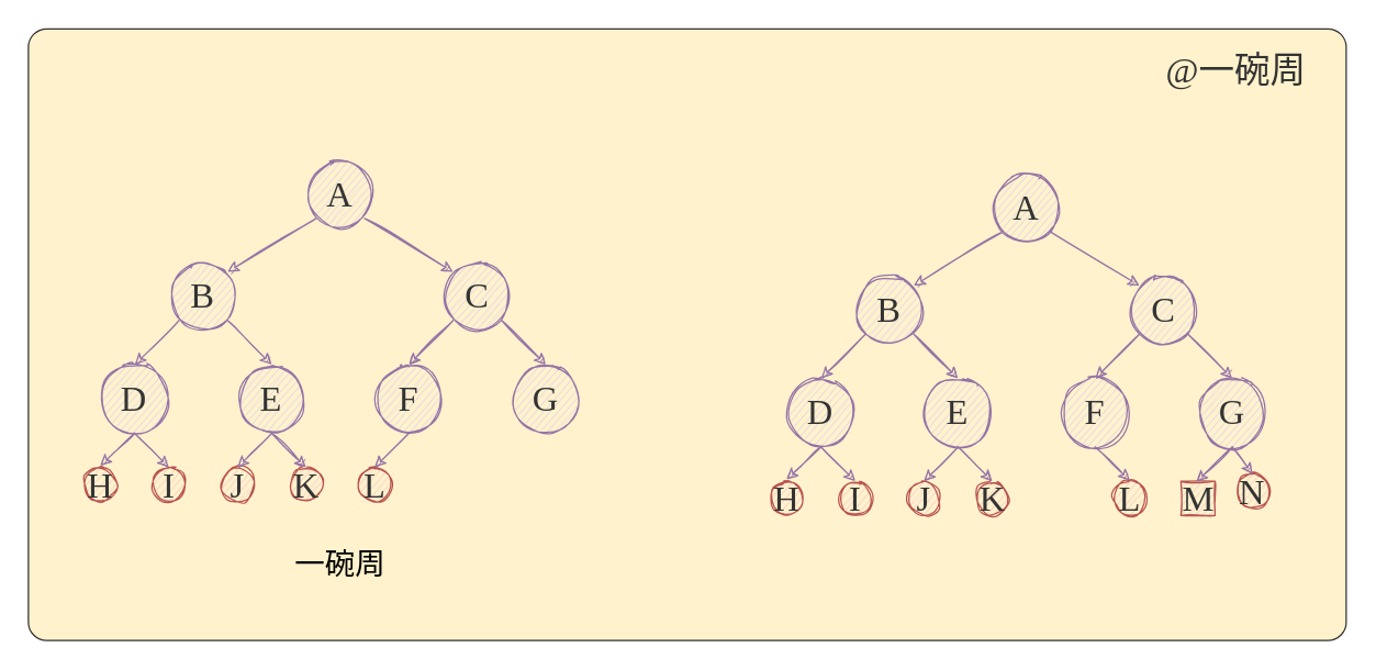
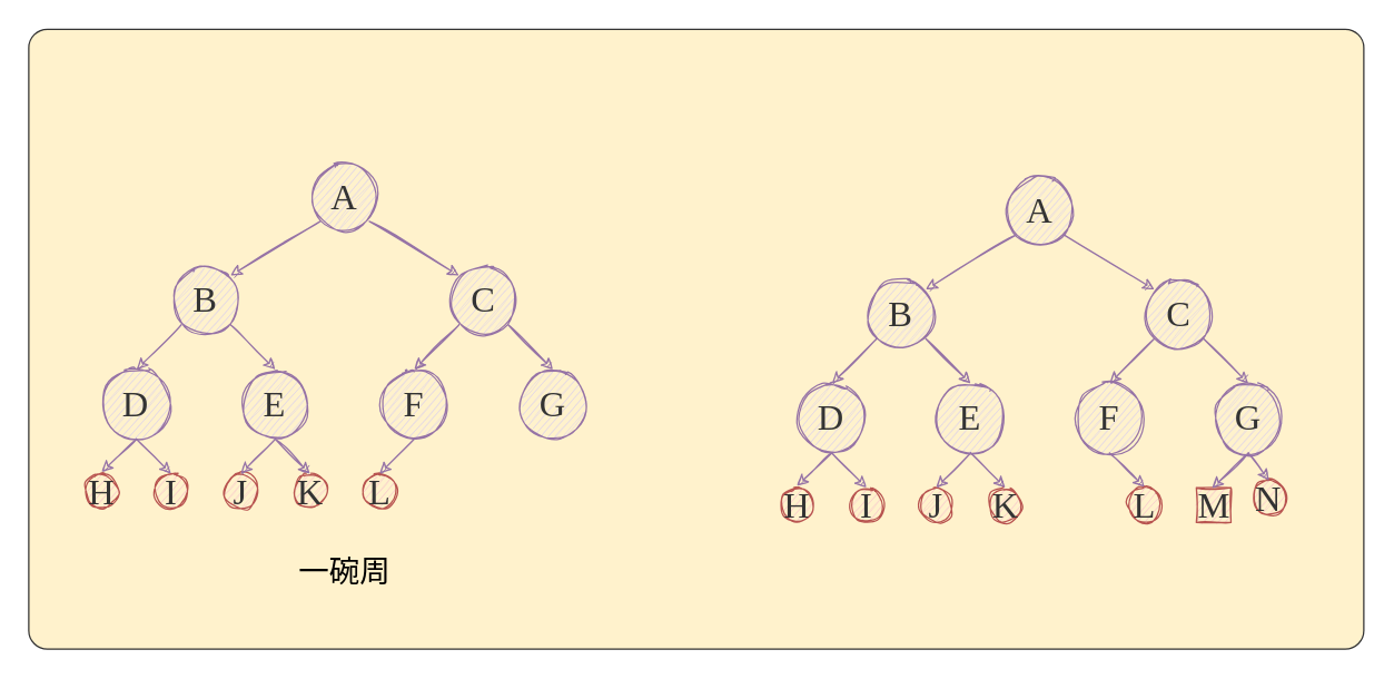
  <mxCell id="0" />
  <mxCell id="1" parent="0" />
  <mxCell id="2" value="" style="rounded=1;whiteSpace=wrap;html=1;sketch=0;fillStyle=auto;fontFamily=Comic Sans MS;fontSize=26;strokeColor=#333333;fillColor=#fff2cc;arcSize=3;" parent="1" vertex="1"><mxGeometry x="20" y="20.5" width="960" height="445.5" as="geometry" /></mxCell>
  <mxCell id="3" style="edgeStyle=none;rounded=0;sketch=1;orthogonalLoop=1;jettySize=auto;html=1;exitX=0.5;exitY=1;exitDx=0;exitDy=0;strokeColor=#9673A6;" parent="1" edge="1"><mxGeometry relative="1" as="geometry"><mxPoint x="500" y="346" as="sourcePoint" /></mxGeometry></mxCell>
- <mxCell id="4" value="@一碗周" style="text;html=1;strokeColor=none;fillColor=none;align=center;verticalAlign=middle;whiteSpace=wrap;rounded=0;sketch=1;fillStyle=auto;fontFamily=Comic Sans MS;fontSize=26;fontColor=#333333;" parent="1" vertex="1"><mxGeometry x="840" y="36" width="120" height="30" as="geometry" /></mxCell>
  <mxCell id="5" value="&lt;font style=&quot;font-size: 26px&quot; face=&quot;Comic Sans MS&quot; color=&quot;#333333&quot;&gt;A&lt;/font&gt;" style="ellipse;whiteSpace=wrap;html=1;fillColor=#e1d5e7;strokeColor=#9673a6;sketch=1;fillStyle=auto;" parent="1" vertex="1"><mxGeometry x="222.257" y="116" width="49.925" height="49.925" as="geometry" /></mxCell>
  <mxCell id="6" value="&lt;span style=&quot;color: rgb(51 , 51 , 51) ; font-family: &amp;#34;comic sans ms&amp;#34; ; font-size: 26px&quot;&gt;B&lt;/span&gt;" style="ellipse;whiteSpace=wrap;html=1;fillColor=#e1d5e7;strokeColor=#9673a6;sketch=1;fillStyle=auto;" parent="1" vertex="1"><mxGeometry x="122.407" y="190.263" width="49.925" height="49.925" as="geometry" /></mxCell>
  <mxCell id="7" style="rounded=0;sketch=1;orthogonalLoop=1;jettySize=auto;html=1;exitX=0;exitY=1;exitDx=0;exitDy=0;entryX=1;entryY=0;entryDx=0;entryDy=0;strokeColor=#9673A6;" parent="1" source="5" target="6" edge="1"><mxGeometry relative="1" as="geometry" /></mxCell>
  <mxCell id="8" value="&lt;span style=&quot;color: rgb(51 , 51 , 51) ; font-family: &amp;#34;comic sans ms&amp;#34; ; font-size: 26px&quot;&gt;C&lt;/span&gt;" style="ellipse;whiteSpace=wrap;html=1;fillColor=#e1d5e7;strokeColor=#9673a6;sketch=1;fillStyle=auto;" parent="1" vertex="1"><mxGeometry x="322.108" y="190.263" width="49.925" height="49.925" as="geometry" /></mxCell>
  <mxCell id="9" style="edgeStyle=none;rounded=0;sketch=1;orthogonalLoop=1;jettySize=auto;html=1;exitX=1;exitY=1;exitDx=0;exitDy=0;entryX=0;entryY=0;entryDx=0;entryDy=0;strokeColor=#9673A6;" parent="1" source="5" target="8" edge="1"><mxGeometry relative="1" as="geometry" /></mxCell>
  <mxCell id="10" value="&lt;span style=&quot;color: rgb(51 , 51 , 51) ; font-family: &amp;#34;comic sans ms&amp;#34; ; font-size: 26px&quot;&gt;D&lt;/span&gt;" style="ellipse;whiteSpace=wrap;html=1;fillColor=#e1d5e7;strokeColor=#9673a6;sketch=1;fillStyle=auto;" parent="1" vertex="1"><mxGeometry x="72.481" y="265.15" width="49.925" height="49.925" as="geometry" /></mxCell>
  <mxCell id="11" style="edgeStyle=none;rounded=0;sketch=1;orthogonalLoop=1;jettySize=auto;html=1;exitX=0;exitY=1;exitDx=0;exitDy=0;entryX=0.5;entryY=0;entryDx=0;entryDy=0;strokeColor=#9673A6;" parent="1" source="6" target="10" edge="1"><mxGeometry relative="1" as="geometry" /></mxCell>
  <mxCell id="12" value="&lt;span style=&quot;color: rgb(51 , 51 , 51) ; font-family: &amp;#34;comic sans ms&amp;#34; ; font-size: 26px&quot;&gt;E&lt;/span&gt;" style="ellipse;whiteSpace=wrap;html=1;fillColor=#e1d5e7;strokeColor=#9673a6;sketch=1;fillStyle=auto;" parent="1" vertex="1"><mxGeometry x="172.332" y="265.15" width="49.925" height="49.925" as="geometry" /></mxCell>
  <mxCell id="13" style="edgeStyle=none;rounded=0;sketch=1;orthogonalLoop=1;jettySize=auto;html=1;exitX=1;exitY=1;exitDx=0;exitDy=0;strokeColor=#9673A6;entryX=0.5;entryY=0;entryDx=0;entryDy=0;" parent="1" source="6" target="12" edge="1"><mxGeometry relative="1" as="geometry" /></mxCell>
  <mxCell id="14" value="&lt;span style=&quot;color: rgb(51 , 51 , 51) ; font-family: &amp;#34;comic sans ms&amp;#34; ; font-size: 26px&quot;&gt;F&lt;/span&gt;" style="ellipse;whiteSpace=wrap;html=1;fillColor=#e1d5e7;strokeColor=#9673a6;sketch=1;fillStyle=auto;" parent="1" vertex="1"><mxGeometry x="272.183" y="265.15" width="49.925" height="49.925" as="geometry" /></mxCell>
  <mxCell id="15" style="edgeStyle=none;rounded=0;sketch=1;orthogonalLoop=1;jettySize=auto;html=1;exitX=0;exitY=1;exitDx=0;exitDy=0;entryX=0.5;entryY=0;entryDx=0;entryDy=0;strokeColor=#9673A6;" parent="1" source="8" target="14" edge="1"><mxGeometry relative="1" as="geometry" /></mxCell>
  <mxCell id="16" value="&lt;span style=&quot;color: rgb(51 , 51 , 51) ; font-family: &amp;#34;comic sans ms&amp;#34; ; font-size: 26px&quot;&gt;G&lt;/span&gt;" style="ellipse;whiteSpace=wrap;html=1;fillColor=#e1d5e7;strokeColor=#9673a6;sketch=1;fillStyle=auto;" parent="1" vertex="1"><mxGeometry x="372.033" y="265.15" width="49.925" height="49.925" as="geometry" /></mxCell>
  <mxCell id="17" style="edgeStyle=none;rounded=0;sketch=1;orthogonalLoop=1;jettySize=auto;html=1;exitX=1;exitY=1;exitDx=0;exitDy=0;entryX=0.5;entryY=0;entryDx=0;entryDy=0;strokeColor=#9673A6;" parent="1" source="8" target="16" edge="1"><mxGeometry relative="1" as="geometry" /></mxCell>
  <mxCell id="18" value="&lt;span style=&quot;color: rgb(51 , 51 , 51) ; font-family: &amp;#34;comic sans ms&amp;#34; ; font-size: 26px&quot;&gt;L&lt;/span&gt;" style="ellipse;whiteSpace=wrap;html=1;fillColor=#f8cecc;strokeColor=#b85450;sketch=1;fillStyle=auto;" vertex="1" parent="1"><mxGeometry x="259.701" y="340.038" width="24.963" height="24.962" as="geometry" /></mxCell>
  <mxCell id="19" style="edgeStyle=none;rounded=0;sketch=1;orthogonalLoop=1;jettySize=auto;html=1;exitX=0.5;exitY=1;exitDx=0;exitDy=0;strokeColor=#9673A6;entryX=0.5;entryY=0;entryDx=0;entryDy=0;" edge="1" parent="1" source="14" target="18"><mxGeometry relative="1" as="geometry" /></mxCell>
  <mxCell id="20" value="&lt;span style=&quot;color: rgb(51 , 51 , 51) ; font-family: &amp;#34;comic sans ms&amp;#34; ; font-size: 26px&quot;&gt;H&lt;/span&gt;" style="ellipse;whiteSpace=wrap;html=1;fillColor=#f8cecc;strokeColor=#b85450;sketch=1;fillStyle=auto;" vertex="1" parent="1"><mxGeometry x="60" y="340.038" width="24.963" height="24.962" as="geometry" /></mxCell>
  <mxCell id="21" style="edgeStyle=none;rounded=0;sketch=1;orthogonalLoop=1;jettySize=auto;html=1;exitX=0.5;exitY=1;exitDx=0;exitDy=0;entryX=0.492;entryY=-0.05;entryDx=0;entryDy=0;entryPerimeter=0;fontSize=22;strokeColor=#9673A6;" edge="1" parent="1" source="10" target="20"><mxGeometry relative="1" as="geometry" /></mxCell>
  <mxCell id="22" value="&lt;span style=&quot;color: rgb(51 , 51 , 51) ; font-family: &amp;#34;comic sans ms&amp;#34; ; font-size: 26px&quot;&gt;I&lt;/span&gt;" style="ellipse;whiteSpace=wrap;html=1;fillColor=#f8cecc;strokeColor=#b85450;sketch=1;fillStyle=auto;" vertex="1" parent="1"><mxGeometry x="109.925" y="340.038" width="24.963" height="24.962" as="geometry" /></mxCell>
  <mxCell id="23" style="edgeStyle=none;rounded=0;sketch=1;orthogonalLoop=1;jettySize=auto;html=1;exitX=0.5;exitY=1;exitDx=0;exitDy=0;entryX=0.5;entryY=0;entryDx=0;entryDy=0;fontSize=22;strokeColor=#9673A6;" edge="1" parent="1" source="10" target="22"><mxGeometry relative="1" as="geometry" /></mxCell>
  <mxCell id="24" value="&lt;span style=&quot;color: rgb(51 , 51 , 51) ; font-family: &amp;#34;comic sans ms&amp;#34; ; font-size: 26px&quot;&gt;J&lt;/span&gt;" style="ellipse;whiteSpace=wrap;html=1;fillColor=#f8cecc;strokeColor=#b85450;sketch=1;fillStyle=auto;" vertex="1" parent="1"><mxGeometry x="159.851" y="340.038" width="24.963" height="24.962" as="geometry" /></mxCell>
  <mxCell id="25" style="edgeStyle=none;rounded=0;sketch=1;orthogonalLoop=1;jettySize=auto;html=1;exitX=0.5;exitY=1;exitDx=0;exitDy=0;entryX=0.5;entryY=0;entryDx=0;entryDy=0;fontSize=22;strokeColor=#9673A6;" edge="1" parent="1" source="12" target="24"><mxGeometry relative="1" as="geometry" /></mxCell>
  <mxCell id="26" value="&lt;span style=&quot;color: rgb(51 , 51 , 51) ; font-family: &amp;#34;comic sans ms&amp;#34; ; font-size: 26px&quot;&gt;K&lt;/span&gt;" style="ellipse;whiteSpace=wrap;html=1;fillColor=#f8cecc;strokeColor=#b85450;sketch=1;fillStyle=auto;" vertex="1" parent="1"><mxGeometry x="209.776" y="340.038" width="24.963" height="24.962" as="geometry" /></mxCell>
  <mxCell id="27" style="edgeStyle=none;rounded=0;sketch=1;orthogonalLoop=1;jettySize=auto;html=1;exitX=0.5;exitY=1;exitDx=0;exitDy=0;entryX=0.5;entryY=0;entryDx=0;entryDy=0;fontSize=22;strokeColor=#9673A6;" edge="1" parent="1" source="12" target="26"><mxGeometry relative="1" as="geometry" /></mxCell>
  <mxCell id="28" value="&lt;font style=&quot;font-size: 26px&quot; face=&quot;Comic Sans MS&quot; color=&quot;#333333&quot;&gt;A&lt;/font&gt;" style="ellipse;whiteSpace=wrap;html=1;fillColor=#e1d5e7;strokeColor=#9673a6;sketch=1;fillStyle=auto;" vertex="1" parent="1"><mxGeometry x="722.257" y="126" width="49.925" height="49.925" as="geometry" /></mxCell>
  <mxCell id="29" value="&lt;span style=&quot;color: rgb(51 , 51 , 51) ; font-family: &amp;#34;comic sans ms&amp;#34; ; font-size: 26px&quot;&gt;B&lt;/span&gt;" style="ellipse;whiteSpace=wrap;html=1;fillColor=#e1d5e7;strokeColor=#9673a6;sketch=1;fillStyle=auto;" vertex="1" parent="1"><mxGeometry x="622.407" y="200.263" width="49.925" height="49.925" as="geometry" /></mxCell>
  <mxCell id="30" style="rounded=0;sketch=1;orthogonalLoop=1;jettySize=auto;html=1;exitX=0;exitY=1;exitDx=0;exitDy=0;entryX=1;entryY=0;entryDx=0;entryDy=0;strokeColor=#9673A6;" edge="1" parent="1" source="28" target="29"><mxGeometry relative="1" as="geometry" /></mxCell>
  <mxCell id="31" value="&lt;span style=&quot;color: rgb(51 , 51 , 51) ; font-family: &amp;#34;comic sans ms&amp;#34; ; font-size: 26px&quot;&gt;C&lt;/span&gt;" style="ellipse;whiteSpace=wrap;html=1;fillColor=#e1d5e7;strokeColor=#9673a6;sketch=1;fillStyle=auto;" vertex="1" parent="1"><mxGeometry x="822.108" y="200.263" width="49.925" height="49.925" as="geometry" /></mxCell>
  <mxCell id="32" style="edgeStyle=none;rounded=0;sketch=1;orthogonalLoop=1;jettySize=auto;html=1;exitX=1;exitY=1;exitDx=0;exitDy=0;entryX=0;entryY=0;entryDx=0;entryDy=0;strokeColor=#9673A6;" edge="1" parent="1" source="28" target="31"><mxGeometry relative="1" as="geometry" /></mxCell>
  <mxCell id="33" value="&lt;span style=&quot;color: rgb(51 , 51 , 51) ; font-family: &amp;#34;comic sans ms&amp;#34; ; font-size: 26px&quot;&gt;D&lt;/span&gt;" style="ellipse;whiteSpace=wrap;html=1;fillColor=#e1d5e7;strokeColor=#9673a6;sketch=1;fillStyle=auto;" vertex="1" parent="1"><mxGeometry x="572.481" y="275.15" width="49.925" height="49.925" as="geometry" /></mxCell>
  <mxCell id="34" style="edgeStyle=none;rounded=0;sketch=1;orthogonalLoop=1;jettySize=auto;html=1;exitX=0;exitY=1;exitDx=0;exitDy=0;entryX=0.5;entryY=0;entryDx=0;entryDy=0;strokeColor=#9673A6;" edge="1" parent="1" source="29" target="33"><mxGeometry relative="1" as="geometry" /></mxCell>
  <mxCell id="35" value="&lt;span style=&quot;color: rgb(51 , 51 , 51) ; font-family: &amp;#34;comic sans ms&amp;#34; ; font-size: 26px&quot;&gt;E&lt;/span&gt;" style="ellipse;whiteSpace=wrap;html=1;fillColor=#e1d5e7;strokeColor=#9673a6;sketch=1;fillStyle=auto;" vertex="1" parent="1"><mxGeometry x="672.332" y="275.15" width="49.925" height="49.925" as="geometry" /></mxCell>
  <mxCell id="36" style="edgeStyle=none;rounded=0;sketch=1;orthogonalLoop=1;jettySize=auto;html=1;exitX=1;exitY=1;exitDx=0;exitDy=0;strokeColor=#9673A6;entryX=0.5;entryY=0;entryDx=0;entryDy=0;" edge="1" parent="1" source="29" target="35"><mxGeometry relative="1" as="geometry" /></mxCell>
  <mxCell id="37" value="&lt;span style=&quot;color: rgb(51 , 51 , 51) ; font-family: &amp;#34;comic sans ms&amp;#34; ; font-size: 26px&quot;&gt;F&lt;/span&gt;" style="ellipse;whiteSpace=wrap;html=1;fillColor=#e1d5e7;strokeColor=#9673a6;sketch=1;fillStyle=auto;" vertex="1" parent="1"><mxGeometry x="772.183" y="275.15" width="49.925" height="49.925" as="geometry" /></mxCell>
  <mxCell id="38" style="edgeStyle=none;rounded=0;sketch=1;orthogonalLoop=1;jettySize=auto;html=1;exitX=0;exitY=1;exitDx=0;exitDy=0;entryX=0.5;entryY=0;entryDx=0;entryDy=0;strokeColor=#9673A6;" edge="1" parent="1" source="31" target="37"><mxGeometry relative="1" as="geometry" /></mxCell>
  <mxCell id="39" value="&lt;span style=&quot;color: rgb(51 , 51 , 51) ; font-family: &amp;#34;comic sans ms&amp;#34; ; font-size: 26px&quot;&gt;G&lt;/span&gt;" style="ellipse;whiteSpace=wrap;html=1;fillColor=#e1d5e7;strokeColor=#9673a6;sketch=1;fillStyle=auto;" vertex="1" parent="1"><mxGeometry x="872.033" y="275.15" width="49.925" height="49.925" as="geometry" /></mxCell>
  <mxCell id="40" style="edgeStyle=none;rounded=0;sketch=1;orthogonalLoop=1;jettySize=auto;html=1;exitX=1;exitY=1;exitDx=0;exitDy=0;entryX=0.5;entryY=0;entryDx=0;entryDy=0;strokeColor=#9673A6;" edge="1" parent="1" source="31" target="39"><mxGeometry relative="1" as="geometry" /></mxCell>
  <mxCell id="41" value="&lt;span style=&quot;color: rgb(51 , 51 , 51) ; font-family: &amp;#34;comic sans ms&amp;#34; ; font-size: 26px&quot;&gt;L&lt;/span&gt;" style="ellipse;whiteSpace=wrap;html=1;fillColor=#f8cecc;strokeColor=#b85450;sketch=1;fillStyle=auto;" vertex="1" parent="1"><mxGeometry x="809.627" y="350.038" width="24.963" height="24.962" as="geometry" /></mxCell>
  <mxCell id="42" style="edgeStyle=none;rounded=0;sketch=1;orthogonalLoop=1;jettySize=auto;html=1;exitX=0.5;exitY=1;exitDx=0;exitDy=0;entryX=0.511;entryY=-0.017;entryDx=0;entryDy=0;strokeColor=#9673A6;entryPerimeter=0;" edge="1" parent="1" source="37" target="41"><mxGeometry relative="1" as="geometry" /></mxCell>
  <mxCell id="43" value="&lt;span style=&quot;color: rgb(51 , 51 , 51) ; font-family: &amp;#34;comic sans ms&amp;#34; ; font-size: 26px&quot;&gt;H&lt;/span&gt;" style="ellipse;whiteSpace=wrap;html=1;fillColor=#f8cecc;strokeColor=#b85450;sketch=1;fillStyle=auto;" vertex="1" parent="1"><mxGeometry x="560" y="350.038" width="24.963" height="24.962" as="geometry" /></mxCell>
  <mxCell id="44" style="edgeStyle=none;rounded=0;sketch=1;orthogonalLoop=1;jettySize=auto;html=1;exitX=0.5;exitY=1;exitDx=0;exitDy=0;entryX=0.492;entryY=-0.05;entryDx=0;entryDy=0;entryPerimeter=0;fontSize=22;strokeColor=#9673A6;" edge="1" parent="1" source="33" target="43"><mxGeometry relative="1" as="geometry" /></mxCell>
  <mxCell id="45" value="&lt;span style=&quot;color: rgb(51 , 51 , 51) ; font-family: &amp;#34;comic sans ms&amp;#34; ; font-size: 26px&quot;&gt;I&lt;/span&gt;" style="ellipse;whiteSpace=wrap;html=1;fillColor=#f8cecc;strokeColor=#b85450;sketch=1;fillStyle=auto;" vertex="1" parent="1"><mxGeometry x="609.925" y="350.038" width="24.963" height="24.962" as="geometry" /></mxCell>
  <mxCell id="46" style="edgeStyle=none;rounded=0;sketch=1;orthogonalLoop=1;jettySize=auto;html=1;exitX=0.5;exitY=1;exitDx=0;exitDy=0;entryX=0.5;entryY=0;entryDx=0;entryDy=0;fontSize=22;strokeColor=#9673A6;" edge="1" parent="1" source="33" target="45"><mxGeometry relative="1" as="geometry" /></mxCell>
  <mxCell id="47" value="&lt;span style=&quot;color: rgb(51 , 51 , 51) ; font-family: &amp;#34;comic sans ms&amp;#34; ; font-size: 26px&quot;&gt;J&lt;/span&gt;" style="ellipse;whiteSpace=wrap;html=1;fillColor=#f8cecc;strokeColor=#b85450;sketch=1;fillStyle=auto;" vertex="1" parent="1"><mxGeometry x="659.851" y="350.038" width="24.963" height="24.962" as="geometry" /></mxCell>
  <mxCell id="48" style="edgeStyle=none;rounded=0;sketch=1;orthogonalLoop=1;jettySize=auto;html=1;exitX=0.5;exitY=1;exitDx=0;exitDy=0;entryX=0.5;entryY=0;entryDx=0;entryDy=0;fontSize=22;strokeColor=#9673A6;" edge="1" parent="1" source="35" target="47"><mxGeometry relative="1" as="geometry" /></mxCell>
  <mxCell id="49" value="&lt;span style=&quot;color: rgb(51 , 51 , 51) ; font-family: &amp;#34;comic sans ms&amp;#34; ; font-size: 26px&quot;&gt;K&lt;/span&gt;" style="ellipse;whiteSpace=wrap;html=1;fillColor=#f8cecc;strokeColor=#b85450;sketch=1;fillStyle=auto;" vertex="1" parent="1"><mxGeometry x="709.776" y="350.038" width="24.963" height="24.962" as="geometry" /></mxCell>
  <mxCell id="50" style="edgeStyle=none;rounded=0;sketch=1;orthogonalLoop=1;jettySize=auto;html=1;exitX=0.5;exitY=1;exitDx=0;exitDy=0;entryX=0.5;entryY=0;entryDx=0;entryDy=0;fontSize=22;strokeColor=#9673A6;" edge="1" parent="1" source="35" target="49"><mxGeometry relative="1" as="geometry" /></mxCell>
  <mxCell id="51" value="&lt;span style=&quot;color: rgb(51 , 51 , 51) ; font-family: &amp;#34;comic sans ms&amp;#34; ; font-size: 26px&quot;&gt;M&lt;/span&gt;" style="whiteSpace=wrap;html=1;fillColor=#f8cecc;strokeColor=#b85450;sketch=1;fillStyle=auto;rounded=0;" vertex="1" parent="1"><mxGeometry x="859.552" y="350.038" width="24.963" height="24.962" as="geometry" /></mxCell>
  <mxCell id="52" style="edgeStyle=none;rounded=0;sketch=1;orthogonalLoop=1;jettySize=auto;html=1;exitX=0.5;exitY=1;exitDx=0;exitDy=0;entryX=0.45;entryY=0.017;entryDx=0;entryDy=0;entryPerimeter=0;fontSize=22;strokeColor=#9673A6;" edge="1" parent="1" source="39" target="51"><mxGeometry relative="1" as="geometry" /></mxCell>
  <mxCell id="53" value="&lt;span style=&quot;color: rgb(51 , 51 , 51) ; font-family: &amp;#34;comic sans ms&amp;#34; ; font-size: 26px&quot;&gt;N&lt;/span&gt;" style="ellipse;whiteSpace=wrap;html=1;fillColor=#f8cecc;strokeColor=#b85450;sketch=1;fillStyle=auto;" vertex="1" parent="1"><mxGeometry x="899.477" y="345.038" width="24.963" height="24.962" as="geometry" /></mxCell>
  <mxCell id="54" style="edgeStyle=none;rounded=0;sketch=1;orthogonalLoop=1;jettySize=auto;html=1;exitX=0.5;exitY=1;exitDx=0;exitDy=0;entryX=0.5;entryY=0;entryDx=0;entryDy=0;fontSize=22;strokeColor=#9673A6;" edge="1" parent="1" source="39" target="53"><mxGeometry relative="1" as="geometry" /></mxCell>
  <mxCell id="55" value="一碗周" style="text;html=1;strokeColor=none;fillColor=none;align=center;verticalAlign=middle;whiteSpace=wrap;rounded=0;fontSize=22;" vertex="1" parent="1"><mxGeometry x="190.72" y="396" width="113" height="30" as="geometry" /></mxCell>
